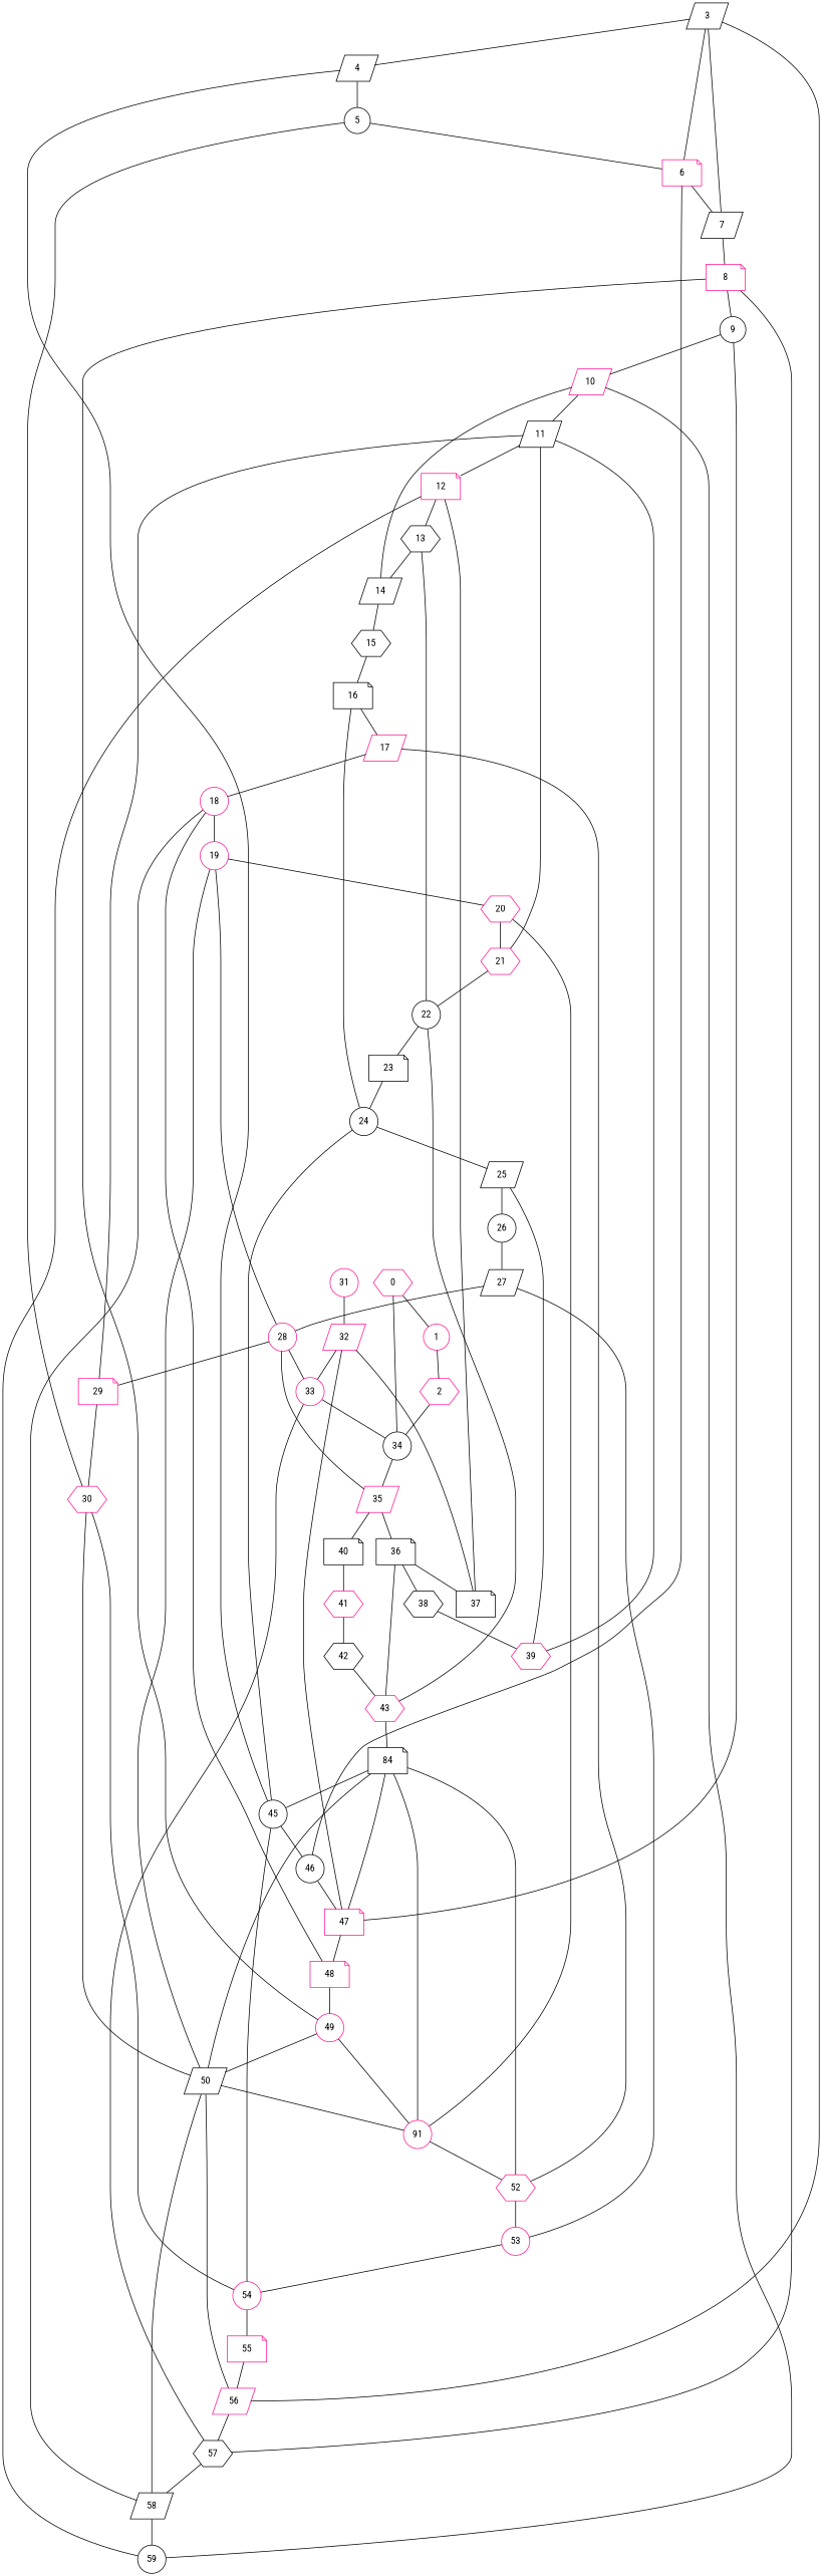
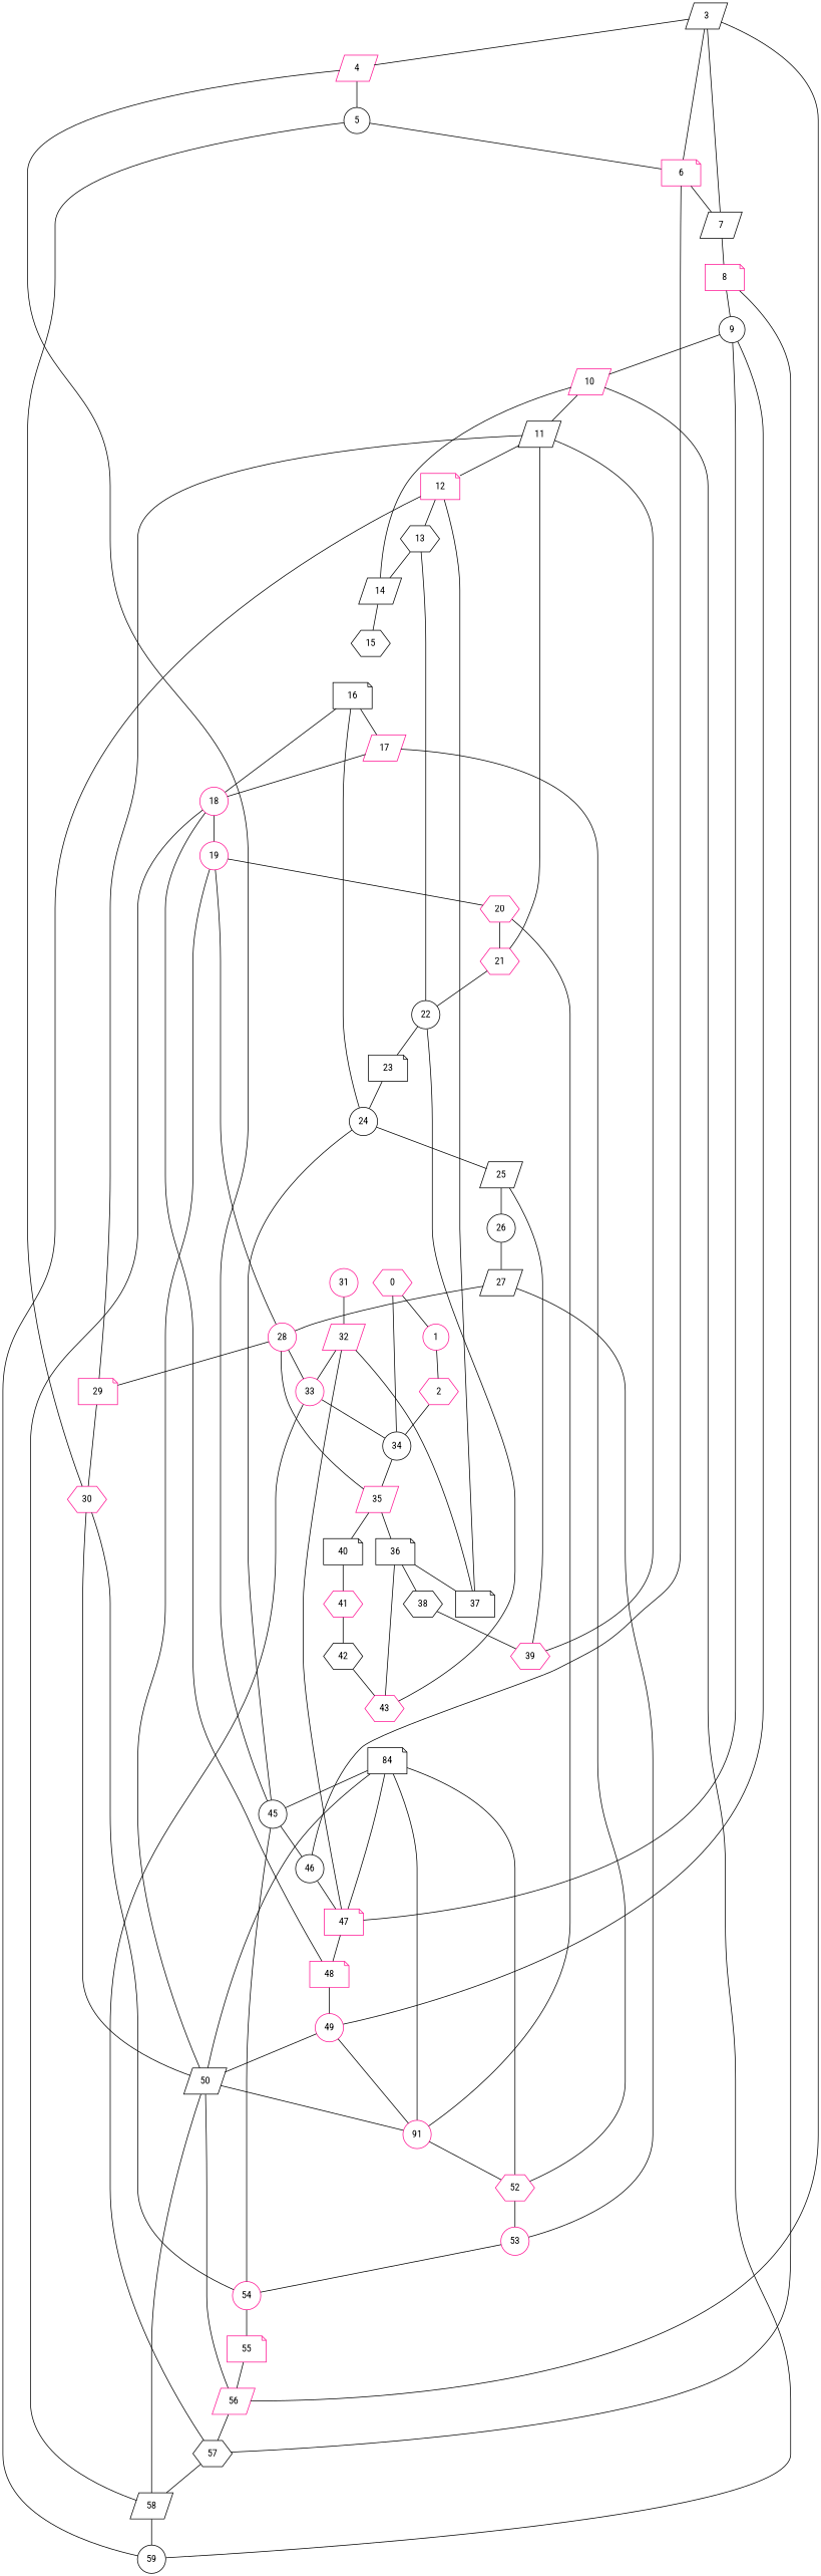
  graph {
    fontname="Roboto Condensed"
    node [color=deeppink fontname="Roboto Condensed" shape=circle]
    edge [fontname="Roboto Condensed"]
    0 [shape=hexagon]
    1
    34 [color=black]
    2 [shape=hexagon]
    35 [shape=parallelogram]
    40 [color=black shape=note]
    36 [color=black shape=note]
    3 [color=black shape=parallelogram]
-   4 [color=black shape=parallelogram]
+   4 [shape=parallelogram]
    56 [shape=parallelogram]
    7 [color=black shape=parallelogram]
    6 [shape=note]
    5 [color=black]
    45 [color=black]
    57 [color=black shape=hexagon]
    8 [shape=note]
    46 [color=black]
    30 [shape=hexagon]
    54
    58 [color=black shape=parallelogram]
    9 [color=black]
    47 [shape=note]
    50 [color=black shape=parallelogram]
    55 [shape=note]
    n25 [label=91]
    32 [shape=parallelogram]
    31
    48 [shape=note]
    10 [shape=parallelogram]
    49
    11 [color=black shape=parallelogram]
    59 [color=black]
    14 [color=black shape=parallelogram]
    12 [shape=note]
    39 [shape=hexagon]
    21 [shape=hexagon]
    29 [shape=note]
    15 [color=black shape=hexagon]
    52 [shape=hexagon]
    13 [color=black shape=hexagon]
    37 [color=black shape=note]
    22 [color=black]
    16 [color=black shape=note]
    41 [shape=hexagon]
    23 [color=black shape=note]
    43 [shape=hexagon]
    38 [color=black shape=hexagon]
    24 [color=black]
    n49 [color=black label=84 shape=note]
    17 [shape=parallelogram]
    18
    25 [color=black shape=parallelogram]
    19
    53
    26 [color=black]
    20 [shape=hexagon]
    28
    33
    27 [color=black shape=parallelogram]
    42 [color=black shape=hexagon]
    0 -- 1
    0 -- 34
    1 -- 2
    34 -- 35
    2 -- 34
    35 -- 40
    35 -- 36
    40 -- 41
    36 -- 37
    36 -- 43
    36 -- 38
    3 -- 4
    3 -- 56
    3 -- 7
    3 -- 6
    4 -- 5
    4 -- 45
    56 -- 57
    7 -- 8
    6 -- 7
    6 -- 46
    5 -- 6
    5 -- 30
    45 -- 46
    45 -- 54
    57 -- 58
    8 -- 57
    8 -- 9
    46 -- 47
    30 -- 54
    30 -- 50
    54 -- 55
    58 -- 59
    9 -- 47
    9 -- 10
-   8 -- 49
+   9 -- 49
    47 -- 48
    50 -- 56
    50 -- 58
    50 -- n25
    55 -- 56
    n25 -- 52
    32 -- 47
    32 -- 37
    32 -- 33
    31 -- 32
    48 -- 49
    10 -- 11
    10 -- 59
    10 -- 14
    49 -- 50
    49 -- n25
    11 -- 12
    11 -- 39
    11 -- 21
    11 -- 29
    14 -- 15
    12 -- 59
    12 -- 13
    12 -- 37
    21 -- 22
    29 -- 30
-   15 -- 16
+   18 -- 16
    52 -- 53
    13 -- 14
    13 -- 22
    22 -- 23
    22 -- 43
    16 -- 24
    16 -- 17
    41 -- 42
    23 -- 24
-   43 -- n49
    38 -- 39
    24 -- 45
    24 -- 25
    n49 -- 45
    n49 -- 47
    n49 -- 50
    n49 -- n25
    n49 -- 52
    17 -- 52
    17 -- 18
    18 -- 58
    18 -- 48
    18 -- 19
    25 -- 39
    25 -- 26
    19 -- 50
    19 -- 20
    19 -- 28
    53 -- 54
    26 -- 27
    20 -- n25
    20 -- 21
    28 -- 35
    28 -- 29
    28 -- 33
    33 -- 34
    33 -- 57
    27 -- 53
    27 -- 28
    42 -- 43
  }
